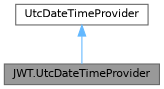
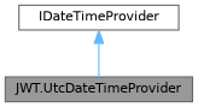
  digraph {
    node [color=gray40 fontname=Helvetica fontsize=10 shape=box style=filled]
    n1 [fillcolor=grey60 fontcolor=black height=0.2 label="JWT.UtcDateTimeProvider" width=0.4]
-   n2 [fillcolor=white height=0.2 label=UtcDateTimeProvider width=0.4]
+   n2 [fillcolor=white height=0.2 label=IDateTimeProvider width=0.4]
    n2 -> n1 [color=steelblue1 dir=back fontname=Helvetica fontsize=10 labelfontname=Helvetica labelfontsize=10 style=solid]
  }
